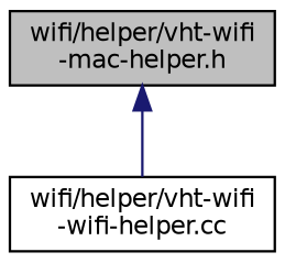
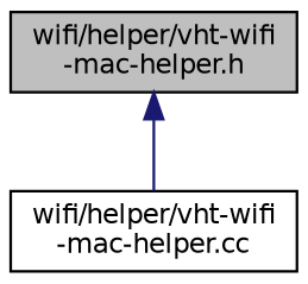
  digraph {
    node [color=black fontname=Helvetica fontsize=10 shape=record style=filled]
    n1 [fillcolor=grey75 fontcolor=black height=0.2 label="wifi/helper/vht-wifi\l-mac-helper.h" width=0.4]
-   n2 [fillcolor=white height=0.2 label="wifi/helper/vht-wifi\l-wifi-helper.cc" width=0.4]
+   n2 [fillcolor=white height=0.2 label="wifi/helper/vht-wifi\l-mac-helper.cc" width=0.4]
    n1 -> n2 [color=midnightblue dir=back fontname=Helvetica fontsize=10 labelfontname=Helvetica labelfontsize=10 style=solid]
  }
